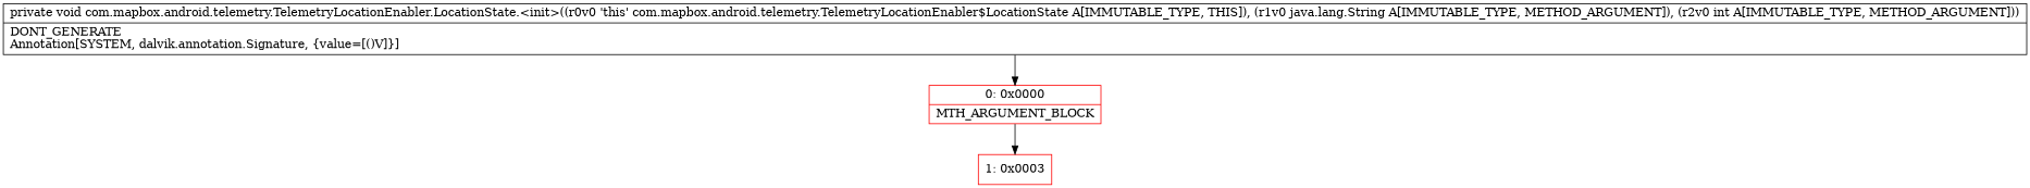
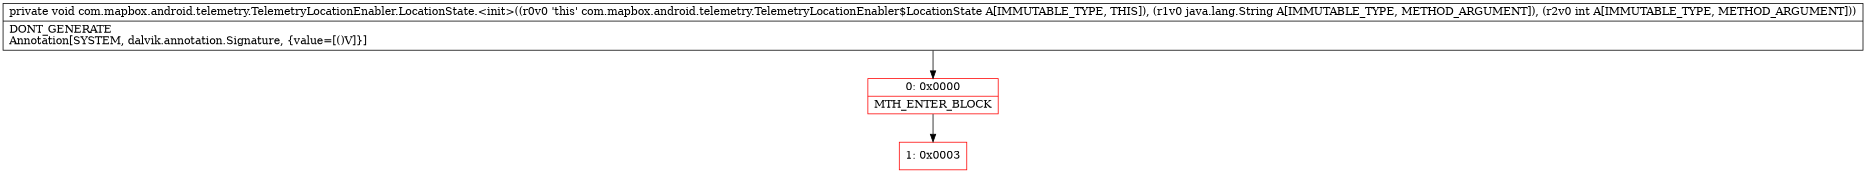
  digraph {
    node [color=red shape=record]
-   n1 [label="{0\:\ 0x0000|MTH_ARGUMENT_BLOCK\l}"]
+   n1 [label="{0\:\ 0x0000|MTH_ENTER_BLOCK\l}"]
    n2 [label="{1\:\ 0x0003}"]
    n3 [label="{private void com.mapbox.android.telemetry.TelemetryLocationEnabler.LocationState.\<init\>((r0v0 'this' com.mapbox.android.telemetry.TelemetryLocationEnabler$LocationState A[IMMUTABLE_TYPE, THIS]), (r1v0 java.lang.String A[IMMUTABLE_TYPE, METHOD_ARGUMENT]), (r2v0 int A[IMMUTABLE_TYPE, METHOD_ARGUMENT]))  | DONT_GENERATE\lAnnotation[SYSTEM, dalvik.annotation.Signature, \{value=[()V]\}]\l}" color=""]
    subgraph cluster_1 {
      label="R(0)"
    }
    n1 -> n2
    n3 -> n1
  }
